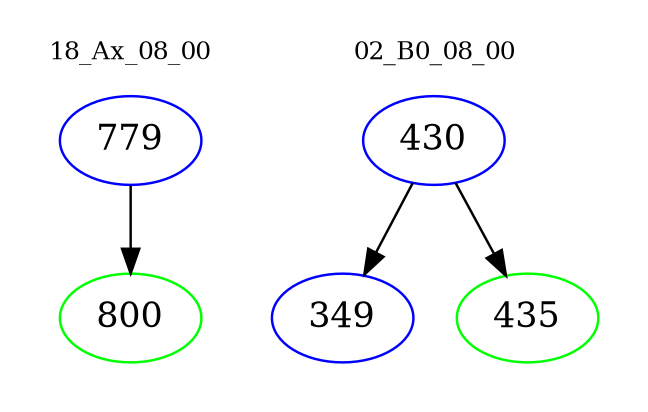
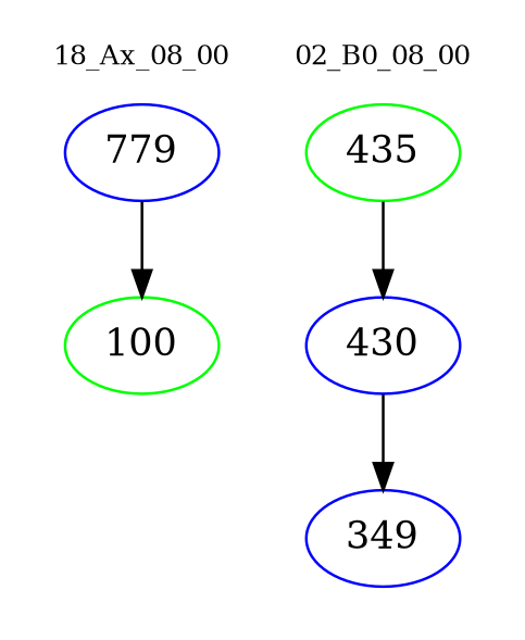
  digraph {
    node [color=blue]
    edge [color=black]
    n1 [label=779]
-   n2 [color=green label=800]
+   n2 [color=green label=100]
    n3 [label=430]
    n4 [label=349]
    n5 [color=green label=435]
    subgraph cluster_1 {
      color=white
      fontsize=10
      label="18_Ax_08_00"
      n1
      n2
    }
    subgraph cluster_2 {
      color=white
      fontsize=10
      label="02_B0_08_00"
      n3
      n4
      n5
    }
    n1 -> n2
    n3 -> n4
-   n3 -> n5
+   n5 -> n3
  }
